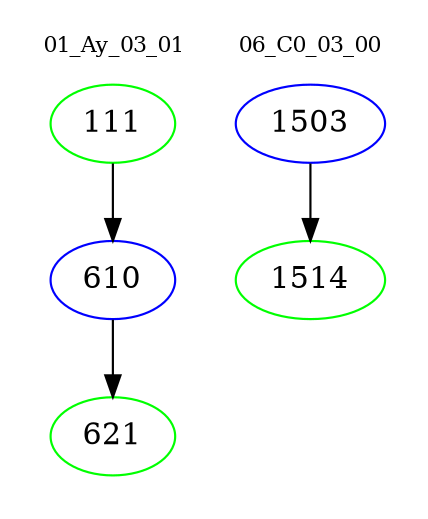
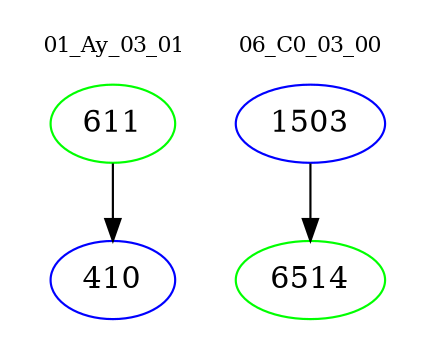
  digraph {
    node [color=green]
    edge [color=black]
-   n1 [label=111]
-   n2 [color=blue label=610]
-   n3 [label=621]
+   n1 [label=611]
+   n2 [color=blue label=410]
    n4 [color=blue label=1503]
-   n5 [label=1514]
+   n5 [label=6514]
    subgraph cluster_1 {
      color=white
      fontsize=10
      label="01_Ay_03_01"
      n1
      n2
-     n3
    }
    subgraph cluster_2 {
      color=white
      fontsize=10
      label="06_C0_03_00"
      n4
      n5
    }
    n1 -> n2
-   n2 -> n3
    n4 -> n5
  }
